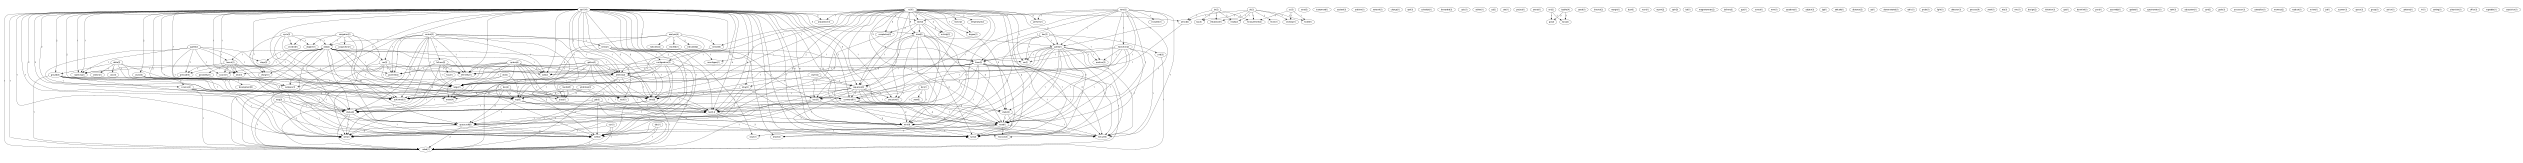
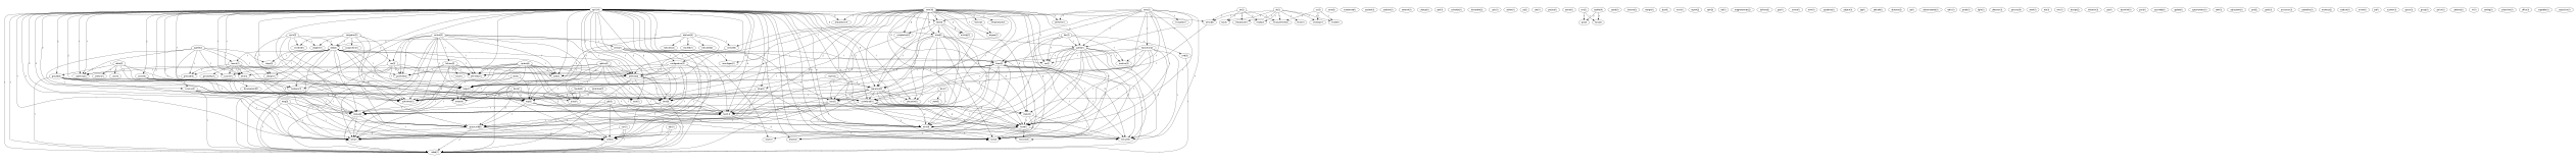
  digraph {
    fontname=Roboto
    node [fontname=Roboto]
    edge [fontname=Roboto]
    n1 [label="delta(2)"]
    n2 [label="pass(1)"]
    n3 [label="station(1)"]
    n4 [label="ground(3)"]
    n5 [label="meter(4)"]
    n6 [label="hardware(1)"]
    n7 [label="way(3)"]
    n8 [label="performed(1)"]
    n9 [label="range(7)"]
    n10 [label="status(4)"]
    n11 [label="rate(2)"]
    n12 [label="earth(2)"]
    n13 [label="coded(1)"]
    n14 [label="spacecraft(8)"]
    n15 [label="test(14)"]
    n16 [label="mini(4)"]
    n17 [label="turn(2)"]
    n18 [label="stow(3)"]
    n19 [label="instrument(1)"]
    n20 [label="zealand(1)"]
    n21 [label="problem(1)"]
    n22 [label="launch(1)"]
    n23 [label="possibility(1)"]
    n24 [label="source(1)"]
    n25 [label="charge(1)"]
    n26 [label="preclude(1)"]
    n27 [label="total(1)"]
    n28 [label="time(8)"]
    n29 [label="network(1)"]
    n30 [label="change(1)"]
    n31 [label="epd(1)"]
    n32 [label="power(2)"]
    n33 [label="relay(2)"]
    n34 [label="sequence(8)"]
    n35 [label="reset(1)"]
    n36 [label="loss(3)"]
    n37 [label="command(11)"]
    n38 [label="stator(2)"]
    n39 [label="execute(1)"]
    n40 [label="execution(1)"]
    n41 [label="value(1)"]
    n42 [label="phase(2)"]
    n43 [label="mission(3)"]
    n44 [label="schedule(1)"]
    n45 [label="navigation(2)"]
    n46 [label="acquisition(1)"]
    n47 [label="data(2)"]
    n48 [label="doppler(1)"]
    n49 [label="provided(1)"]
    n50 [label="sun(2)"]
    n51 [label="powered(2)"]
    n52 [label="telemetry(1)"]
    n53 [label="antenna(2)"]
    n54 [label="rpm(2)"]
    n55 [label="relays(2)"]
    n56 [label="trajectory(2)"]
    n57 [label="control(2)"]
    n58 [label="slews(1)"]
    n59 [label="follows(2)"]
    n60 [label="reconfigure(1)"]
    n61 [label="configuration(2)"]
    n62 [label="pre(1)"]
    n63 [label="hour(1)"]
    n64 [label="forwarded(1)"]
    n65 [label="topic(1)"]
    n66 [label="dn(2)"]
    n67 [label="bus(1)"]
    n68 [label="imbalance(1)"]
    n69 [label="period(2)"]
    n70 [label="reads(2)"]
    n71 [label="measurement(2)"]
    n72 [label="orbiter(1)"]
    n73 [label="au(2)"]
    n74 [label="star(1)"]
    n75 [label="analysis(4)"]
    n76 [label="slewed(1)"]
    n77 [label="reached(1)"]
    n78 [label="indicated(2)"]
    n79 [label="indicates(2)"]
    n80 [label="dc(2)"]
    n81 [label="team(1)"]
    n82 [label="model(1)"]
    n83 [label="anomaly(1)"]
    n84 [label="project(1)"]
    n85 [label="aweto(1)"]
    n86 [label="ron(2)"]
    n87 [label="gov(2)"]
    n88 [label="nasa(2)"]
    n89 [label="speed(1)"]
    n90 [label="director(2)"]
    n91 [label="baalke(4)"]
    n92 [label="twnc(2)"]
    n93 [label="uplink(1)"]
    n94 [label="reposition(2)"]
    n95 [label="included(1)"]
    n96 [label="start(3)"]
    n97 [label="timer(3)"]
    n98 [label="perform(1)"]
    n99 [label="position(2)"]
    n100 [label="slew(8)"]
    n101 [label="activity(2)"]
    n102 [label="completion(3)"]
    n103 [label="margin(1)"]
    n104 [label="dust(1)"]
    n105 [label="cycle(2)"]
    n106 [label="noon(1)"]
    n107 [label="report(2)"]
    n108 [label="spin(3)"]
-   n109 [label="rra(10)"]
+   n109 [label="mmr(10)"]
    n110 [label="preparation(1)"]
    n111 [label="motor(2)"]
    n112 [label="degree(1)"]
    n113 [label="temperature(2)"]
    n114 [label="lab(1)"]
    n115 [label="magnetometer(2)"]
    n116 [label="delivery(1)"]
    n117 [label="pps(1)"]
    n118 [label="sensor(1)"]
    n119 [label="mmr(1)"]
    n120 [label="jupiter(2)"]
    n121 [label="pasadena(1)"]
    n122 [label="subject(1)"]
    n123 [label="lga(1)"]
    n124 [label="attitude(1)"]
    n125 [label="distance(3)"]
    n126 [label="april(14)"]
    n127 [label="cruise(3)"]
    n128 [label="took(1)"]
    n129 [label="place(1)"]
    n130 [label="science(3)"]
    n131 [label="development(2)"]
    n132 [label="op(1)"]
    n133 [label="demonstrated(1)"]
    n134 [label="system(6)"]
    n135 [label="radio(1)"]
    n136 [label="probe(1)"]
    n137 [label="light(1)"]
    n138 [label="detector(1)"]
    n139 [label="process(4)"]
    n140 [label="week(1)"]
    n141 [label="trip(1)"]
    n142 [label="mro(1)"]
    n143 [label="galileo(2)"]
    n144 [label="design(2)"]
    n145 [label="initiation(1)"]
    n146 [label="cpa(1)"]
    n147 [label="downlink(1)"]
    n148 [label="post(1)"]
    n149 [label="madrid(1)"]
    n150 [label="assembly(1)"]
    n151 [label="update(1)"]
    n152 [label="spectrometer(1)"]
    n153 [label="tank(1)"]
    n154 [label="subsystem(1)"]
    n155 [label="dac(2)"]
    n156 [label="cmd(3)"]
    n157 [label="part(2)"]
    n158 [label="dss(6)"]
    n159 [label="gsdo(1)"]
    n160 [label="processor(1)"]
    n161 [label="goldstone(3)"]
    n162 [label="dor(2)"]
    n163 [label="caterpillar(1)"]
    n164 [label="memory(2)"]
    n165 [label="readout(1)"]
    n166 [label="gds(1)"]
    n167 [label="review(1)"]
    n168 [label="dsn(1)"]
    n169 [label="went(1)"]
    n170 [label="ac(3)"]
    n171 [label="jet(1)"]
    n172 [label="scanner(1)"]
    n173 [label="space(1)"]
    n174 [label="mag(3)"]
    n175 [label="group(1)"]
    n176 [label="action(1)"]
    n177 [label="canberra(1)"]
    n178 [label="rrh(1)"]
    n179 [label="setting(1)"]
    n180 [label="ultraviolet(1)"]
    n181 [label="office(1)"]
    n182 [label="vegetable(1)"]
    n183 [label="euv(1)"]
    n184 [label="dds(1)"]
    n185 [label="propulsion(1)"]
    n1 -> n2 [label=1]
    n1 -> n3 [label=1]
    n1 -> n4 [label=1]
    n1 -> n5 [label=1]
    n1 -> n6 [label=1]
    n1 -> n7 [label=1]
    n4 -> n6 [label=1]
    n4 -> n8 [label=1]
    n4 -> n9 [label=1]
    n4 -> n10 [label=1]
    n4 -> n11 [label=1]
    n4 -> n12 [label=1]
    n4 -> n13 [label=1]
    n7 -> n14 [label=1]
    n7 -> n15 [label=1]
    n7 -> n16 [label=1]
    n7 -> n17 [label=1]
    n9 -> n5 [label=1]
    n9 -> n7 [label=1]
    n9 -> n8 [label=1]
    n10 -> n11 [label=1]
    n10 -> n12 [label=1]
    n10 -> n13 [label=1]
    n12 -> n13 [label=1]
    n14 -> n11 [label=2]
    n14 -> n12 [label=2]
    n14 -> n13 [label=2]
    n15 -> n14 [label=1]
    n15 -> n16 [label=7]
    n15 -> n17 [label=3]
    n16 -> n17 [label=1]
    n22 -> n23 [label=1]
    n22 -> n24 [label=1]
    n22 -> n25 [label=1]
    n22 -> n26 [label=1]
    n22 -> n27 [label=1]
    n22 -> n27 [label=1]
    n22 -> n28 [label=1]
    n22 -> n28 [label=1]
    n28 -> n11 [label=1]
    n28 -> n12 [label=1]
    n28 -> n13 [label=1]
    n32 -> n33 [label=1]
    n32 -> n34 [label=1]
    n33 -> n14 [label=1]
    n33 -> n15 [label=1]
    n33 -> n16 [label=1]
    n33 -> n28 [label=1]
    n34 -> n8 [label=1]
    n34 -> n14 [label=1]
    n34 -> n17 [label=1]
    n34 -> n28 [label=1]
    n34 -> n35 [label=1]
    n34 -> n36 [label=1]
    n34 -> n37 [label=1]
    n34 -> n38 [label=1]
    n34 -> n39 [label=1]
    n34 -> n40 [label=1]
    n35 -> n39 [label=1]
    n35 -> n41 [label=1]
    n35 -> n42 [label=1]
    n35 -> n43 [label=1]
    n36 -> n10 [label=1]
    n36 -> n11 [label=1]
    n36 -> n12 [label=1]
    n36 -> n13 [label=1]
    n36 -> n39 [label=1]
    n37 -> n15 [label=4]
    n37 -> n16 [label=2]
    n37 -> n17 [label=2]
    n37 -> n35 [label=4]
    n37 -> n38 [label=3]
    n37 -> n39 [label=2]
    n38 -> n17 [label=1]
    n38 -> n35 [label=1]
    n38 -> n39 [label=1]
    n45 -> n7 [label=1]
    n45 -> n8 [label=1]
    n45 -> n14 [label=1]
    n45 -> n46 [label=1]
    n45 -> n47 [label=1]
    n45 -> n48 [label=1]
    n45 -> n49 [label=1]
    n47 -> n9 [label=1]
    n47 -> n10 [label=1]
    n47 -> n11 [label=1]
    n47 -> n12 [label=1]
    n47 -> n13 [label=1]
    n47 -> n14 [label=1]
    n47 -> n22 [label=1]
    n47 -> n24 [label=1]
    n47 -> n25 [label=1]
    n47 -> n26 [label=1]
    n47 -> n37 [label=1]
    n47 -> n50 [label=1]
    n47 -> n51 [label=1]
    n47 -> n52 [label=1]
    n47 -> n53 [label=1]
    n47 -> n54 [label=1]
    n47 -> n55 [label=1]
    n50 -> n9 [label=1]
    n50 -> n11 [label=1]
    n50 -> n13 [label=1]
    n50 -> n51 [label=1]
    n50 -> n52 [label=1]
    n50 -> n53 [label=1]
    n50 -> n56 [label=1]
    n53 -> n9 [label=3]
    n53 -> n13 [label=1]
    n53 -> n15 [label=1]
    n53 -> n16 [label=1]
    n53 -> n28 [label=1]
    n53 -> n34 [label=1]
    n57 -> n8 [label=1]
    n57 -> n9 [label=1]
    n57 -> n10 [label=1]
    n57 -> n11 [label=1]
    n57 -> n12 [label=1]
    n57 -> n13 [label=1]
    n57 -> n50 [label=1]
    n57 -> n51 [label=1]
    n57 -> n52 [label=1]
    n57 -> n53 [label=1]
    n57 -> n54 [label=1]
    n57 -> n58 [label=1]
    n57 -> n59 [label=1]
    n58 -> n9 [label=1]
    n58 -> n15 [label=1]
    n58 -> n28 [label=1]
    n58 -> n60 [label=1]
    n58 -> n61 [label=1]
    n58 -> n62 [label=1]
    n59 -> n9 [label=1]
    n59 -> n11 [label=1]
    n59 -> n13 [label=1]
    n59 -> n51 [label=1]
    n59 -> n52 [label=1]
    n59 -> n53 [label=1]
    n59 -> n54 [label=1]
    n59 -> n63 [label=1]
    n61 -> n9 [label=1]
    n61 -> n10 [label=1]
    n61 -> n11 [label=1]
    n61 -> n12 [label=1]
    n61 -> n13 [label=1]
    n61 -> n52 [label=1]
    n61 -> n53 [label=1]
    n61 -> n54 [label=1]
    n66 -> n67 [label=1]
    n66 -> n68 [label=1]
    n66 -> n69 [label=1]
    n66 -> n70 [label=2]
    n66 -> n71 [label=2]
    n69 -> n8 [label=1]
    n75 -> n9 [label=2]
    n75 -> n47 [label=2]
    n75 -> n53 [label=2]
    n75 -> n76 [label=1]
    n75 -> n77 [label=1]
    n75 -> n78 [label=2]
    n75 -> n79 [label=2]
    n76 -> n9 [label=1]
    n80 -> n67 [label=1]
    n80 -> n68 [label=1]
    n80 -> n69 [label=1]
    n80 -> n70 [label=1]
    n80 -> n71 [label=1]
    n80 -> n81 [label=1]
    n80 -> n82 [label=1]
    n80 -> n83 [label=1]
    n86 -> n87 [label=1]
    n86 -> n88 [label=1]
    n91 -> n87 [label=3]
    n91 -> n88 [label=3]
    n92 -> n35 [label=1]
    n92 -> n35 [label=1]
    n92 -> n36 [label=1]
    n92 -> n37 [label=1]
    n92 -> n38 [label=1]
    n92 -> n39 [label=1]
    n92 -> n93 [label=1]
    n92 -> n93 [label=1]
    n92 -> n94 [label=1]
    n92 -> n95 [label=1]
    n92 -> n96 [label=1]
    n92 -> n97 [label=1]
    n92 -> n98 [label=1]
    n93 -> n16 [label=1]
    n93 -> n16 [label=1]
    n93 -> n17 [label=1]
    n93 -> n17 [label=1]
    n93 -> n34 [label=1]
    n93 -> n35 [label=1]
    n93 -> n35 [label=1]
    n93 -> n35 [label=1]
    n93 -> n36 [label=1]
    n93 -> n39 [label=1]
    n93 -> n39 [label=1]
    n93 -> n62 [label=1]
    n93 -> n97 [label=1]
    n93 -> n99 [label=1]
    n94 -> n17 [label=1]
    n94 -> n35 [label=1]
    n94 -> n35 [label=1]
    n94 -> n36 [label=1]
    n94 -> n39 [label=1]
    n94 -> n62 [label=1]
    n94 -> n97 [label=1]
    n94 -> n99 [label=1]
    n96 -> n15 [label=1]
    n96 -> n16 [label=1]
    n96 -> n34 [label=1]
    n96 -> n100 [label=1]
    n96 -> n101 [label=2]
    n96 -> n102 [label=2]
    n97 -> n9 [label=1]
    n97 -> n10 [label=1]
    n97 -> n11 [label=1]
    n97 -> n12 [label=1]
    n97 -> n13 [label=1]
    n97 -> n39 [label=1]
    n97 -> n42 [label=1]
    n97 -> n43 [label=1]
    n97 -> n52 [label=1]
    n97 -> n53 [label=1]
    n97 -> n54 [label=1]
    n100 -> n14 [label=1]
    n100 -> n16 [label=7]
    n100 -> n17 [label=3]
    n100 -> n34 [label=7]
    n100 -> n35 [label=3]
    n100 -> n36 [label=3]
    n100 -> n38 [label=3]
    n100 -> n39 [label=3]
    n100 -> n40 [label=1]
    n100 -> n93 [label=3]
    n102 -> n28 [label=1]
    n105 -> n7 [label=1]
    n105 -> n8 [label=1]
    n105 -> n14 [label=1]
    n105 -> n47 [label=1]
    n105 -> n48 [label=1]
    n105 -> n49 [label=1]
    n109 -> n8 [label=1]
    n109 -> n14 [label=3]
    n109 -> n15 [label=9]
    n109 -> n16 [label=7]
    n109 -> n17 [label=4]
    n109 -> n28 [label=2]
    n109 -> n34 [label=8]
    n109 -> n35 [label=3]
    n109 -> n35 [label=3]
    n109 -> n36 [label=3]
    n109 -> n37 [label=3]
    n109 -> n38 [label=3]
    n109 -> n39 [label=3]
    n109 -> n40 [label=2]
    n109 -> n60 [label=1]
    n109 -> n61 [label=1]
    n109 -> n62 [label=1]
    n109 -> n76 [label=1]
    n109 -> n93 [label=3]
    n109 -> n96 [label=3]
    n109 -> n97 [label=3]
    n109 -> n98 [label=3]
    n109 -> n100 [label=8]
    n109 -> n101 [label=2]
    n109 -> n102 [label=3]
    n109 -> n110 [label=1]
    n109 -> n111 [label=2]
    n109 -> n112 [label=1]
    n109 -> n113 [label=2]
    n111 -> n112 [label=1]
    n120 -> n10 [label=1]
    n120 -> n22 [label=1]
    n120 -> n24 [label=1]
    n120 -> n25 [label=1]
    n120 -> n26 [label=1]
    n120 -> n37 [label=1]
    n120 -> n55 [label=1]
    n120 -> n56 [label=1]
    n126 -> n4 [label=2]
    n126 -> n5 [label=2]
    n126 -> n6 [label=2]
    n126 -> n7 [label=1]
    n126 -> n7 [label=1]
    n126 -> n8 [label=7]
    n126 -> n8 [label=7]
    n126 -> n9 [label=1]
    n126 -> n10 [label=2]
    n126 -> n10 [label=2]
    n126 -> n11 [label=1]
    n126 -> n11 [label=1]
    n126 -> n12 [label=1]
    n126 -> n12 [label=1]
    n126 -> n13 [label=1]
    n126 -> n13 [label=1]
    n126 -> n14 [label=2]
    n126 -> n14 [label=2]
    n126 -> n15 [label=6]
    n126 -> n15 [label=6]
    n126 -> n16 [label=4]
    n126 -> n16 [label=4]
    n126 -> n17 [label=1]
    n126 -> n17 [label=1]
    n126 -> n27 [label=1]
    n126 -> n27 [label=1]
    n126 -> n28 [label=3]
    n126 -> n28 [label=3]
    n126 -> n33 [label=1]
    n126 -> n34 [label=5]
    n126 -> n35 [label=1]
    n126 -> n35 [label=1]
    n126 -> n36 [label=1]
    n126 -> n37 [label=1]
    n126 -> n40 [label=1]
    n126 -> n41 [label=1]
    n126 -> n42 [label=1]
    n126 -> n43 [label=1]
    n126 -> n51 [label=1]
    n126 -> n52 [label=1]
    n126 -> n53 [label=2]
    n126 -> n54 [label=1]
    n126 -> n56 [label=1]
    n126 -> n56 [label=1]
    n126 -> n69 [label=2]
    n126 -> n96 [label=1]
    n126 -> n97 [label=1]
    n126 -> n100 [label=5]
    n126 -> n110 [label=2]
    n126 -> n127 [label=2]
    n126 -> n128 [label=1]
    n126 -> n129 [label=1]
    n126 -> n130 [label=2]
    n127 -> n8 [label=2]
    n127 -> n130 [label=2]
    n127 -> n131 [label=1]
    n130 -> n8 [label=2]
    n130 -> n10 [label=1]
    n130 -> n11 [label=1]
    n130 -> n12 [label=1]
    n130 -> n13 [label=1]
    n134 -> n5 [label=1]
    n134 -> n9 [label=1]
    n134 -> n10 [label=2]
    n134 -> n11 [label=1]
    n134 -> n12 [label=1]
    n134 -> n13 [label=1]
    n134 -> n15 [label=1]
    n134 -> n51 [label=1]
    n134 -> n52 [label=1]
    n134 -> n53 [label=2]
    n134 -> n54 [label=1]
    n134 -> n128 [label=1]
    n134 -> n129 [label=1]
    n143 -> n5 [label=1]
    n143 -> n10 [label=1]
    n143 -> n15 [label=1]
    n143 -> n27 [label=1]
    n143 -> n28 [label=1]
    n143 -> n28 [label=1]
    n143 -> n53 [label=1]
    n143 -> n56 [label=1]
    n143 -> n128 [label=1]
    n143 -> n129 [label=1]
    n149 -> n7 [label=1]
    n149 -> n8 [label=1]
    n149 -> n15 [label=1]
    n149 -> n128 [label=1]
    n149 -> n129 [label=1]
    n155 -> n16 [label=1]
    n155 -> n17 [label=1]
    n155 -> n62 [label=1]
    n155 -> n93 [label=1]
    n155 -> n99 [label=1]
    n155 -> n156 [label=1]
    n156 -> n13 [label=1]
    n158 -> n5 [label=4]
    n158 -> n7 [label=5]
    n158 -> n8 [label=2]
    n158 -> n14 [label=3]
    n158 -> n15 [label=2]
    n158 -> n129 [label=1]
    n161 -> n7 [label=2]
    n161 -> n8 [label=2]
    n161 -> n15 [label=1]
    n162 -> n5 [label=1]
    n162 -> n6 [label=1]
    n162 -> n7 [label=1]
    n166 -> n10 [label=1]
    n166 -> n11 [label=1]
    n166 -> n12 [label=1]
    n166 -> n13 [label=1]
    n166 -> n15 [label=1]
    n168 -> n10 [label=1]
    n168 -> n15 [label=1]
    n168 -> n37 [label=1]
    n168 -> n169 [label=1]
    n170 -> n71 [label=1]
    n170 -> n82 [label=1]
    n170 -> n83 [label=1]
    n174 -> n10 [label=1]
    n174 -> n11 [label=1]
    n174 -> n12 [label=1]
    n174 -> n13 [label=1]
    n183 -> n11 [label=1]
    n183 -> n12 [label=1]
    n183 -> n13 [label=1]
    n184 -> n12 [label=1]
    n184 -> n13 [label=1]
  }
